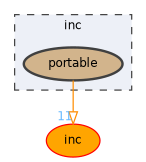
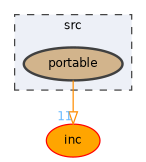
  digraph {
    compound=true
    node [fontname=Helvetica fontsize=10 shape=ellipse]
    n1 [color=grey25 fillcolor=tan height=0.2 label=portable style="filled,bold" width=0.4]
    n2 [color=red fillcolor=orange height=0.2 label=inc style=filled width=0.4]
    subgraph cluster_1 {
      bgcolor="#edf0f7"
      fontname=Helvetica
      fontsize=10
-     label=inc
+     label=src
      pencolor=grey25
      style="filled,dashed"
      n1
    }
    n1 -> n2 [color=darkorange fontcolor=steelblue1 fontname=Helvetica fontsize=10 headlabel=11 labeldistance=1.5 labelfontname=Helvetica labelfontsize=10 arrowhead=onormal]
  }
